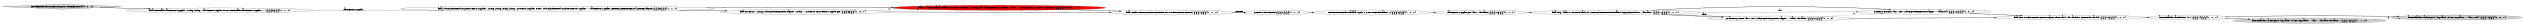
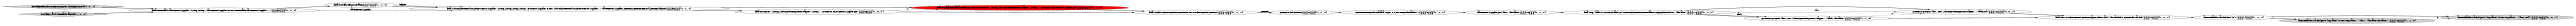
  digraph {
    rankdir=LR
    node [fillcolor=white shape=ellipse style=filled]
    edge [style=bold]
    n1 [label="final List<MockProcessorContext.CapturedForward> forwarded = context.forwarded()@@@13@@@['1', '1', '1']"]
    n2 [label="assertThat(forwarded.size(),is(1))@@@14@@@['1', '1', '1']"]
    n3 [fillcolor=lightgray label="assertThat(forwarded.get(0).keyValue(),is(new KeyValue<>(\"lhs1\",null)))@@@15@@@['0', '0', '1']"]
    n4 [fillcolor=lightgray label="assertThat(forwarded.get(0).keyValue(),is(new KeyValue<>(\"lhs1\",\"(lhsValue,rhsValue)\")))@@@15@@@['1', '1', '0']"]
    n5 [fillcolor=red label="final org.apache.kafka.streams.processor.Processor<String,SubscriptionResponseWrapper<String>> processor = processorSupplier.get()@@@6@@@['0', '1', '0']"]
    n6 [label="final MockProcessorContext context = new MockProcessorContext()@@@7@@@['1', '1', '1']"]
    n7 [label="processor.init(context)@@@8@@@['1', '1', '1']"]
    n8 [label="context.setRecordMetadata(\"topic\",0,0,new RecordHeaders(),0)@@@9@@@['1', '1', '1']"]
    n9 [label="valueGetterSupplier.put(\"lhs1\",\"lhsValue\")@@@10@@@['1', '1', '1']"]
    n10 [label="final long(( hash = Murmur3.hash128(STRING_SERIALIZER.serialize(\"topic-join-resolver\",\"lhsValue\"))@@@11@@@['1', '1', '1']"]
    n11 [label="processor.process(\"lhs1\",new SubscriptionResponseWrapper<>(hash,null))@@@12@@@['0', '0', '1']"]
    n12 [fillcolor=lightgray label="shouldEmitTombstoneForInnerJoinWhenRightIsNull['0', '0', '1']" shape=diamond]
    n13 [label="final TestKTableValueGetterSupplier<String,String> valueGetterSupplier = new TestKTableValueGetterSupplier<>()@@@3@@@['1', '1', '1']"]
+   n14 [label="final boolean leftJoin = false@@@4@@@['1', '1', '1']"]
    n15 [label="final SubscriptionResolverJoinProcessorSupplier<String,String,String,String> processorSupplier = new SubscriptionResolverJoinProcessorSupplier<>(valueGetterSupplier,STRING_SERIALIZER,null,JOINER,leftJoin)@@@5@@@['1', '1', '1']"]
    n16 [label="final Processor<String,SubscriptionResponseWrapper<String>> processor = processorSupplier.get()@@@6@@@['1', '0', '1']"]
    n17 [label="processor.process(\"lhs1\",new SubscriptionResponseWrapper<>(hash,\"rhsValue\"))@@@12@@@['1', '1', '0']"]
+   n18 [fillcolor=lightgray label="shouldForwardWhenHashMatches['1', '0', '0']" shape=diamond]
    n1 -> n2
    n2 -> n3
    n2 -> n4
    n4 -> n3 [label=0 style=dashed]
    n5 -> n6
    n6 -> n7 [label=context style=solid]
    n6 -> n7
    n7 -> n8
    n8 -> n9
    n9 -> n10
    n10 -> n11
    n10 -> n11 [label=hash style=solid]
    n10 -> n17 [label=hash style=solid]
    n10 -> n17
    n11 -> n1
    n12 -> n13
+   n13 -> n14
    n13 -> n15 [label=valueGetterSupplier style=solid]
+   n14 -> n15 [label=leftJoin style=solid]
+   n14 -> n15
    n15 -> n5
    n15 -> n16
    n16 -> n5 [label=0 style=dashed]
    n16 -> n6
    n17 -> n1
    n17 -> n11 [label=0 style=dashed]
+   n18 -> n13
  }
